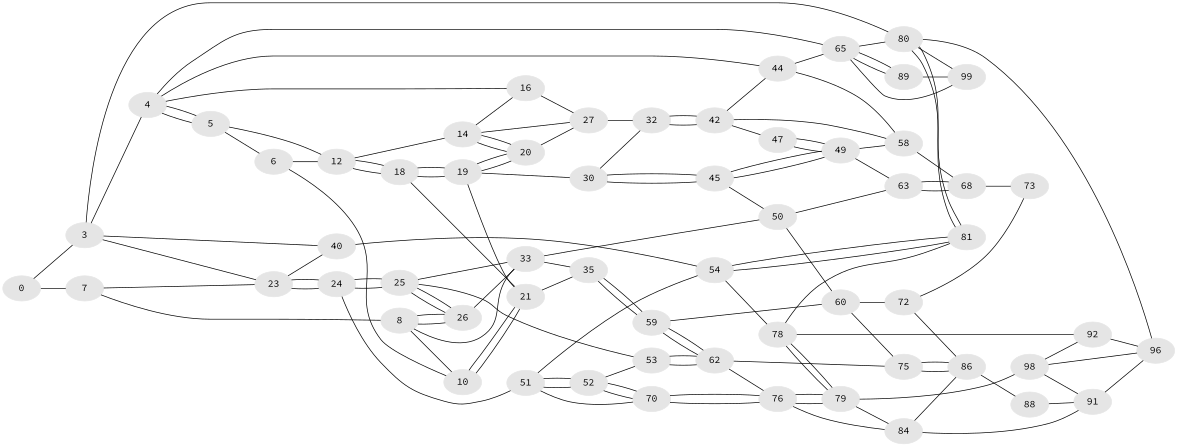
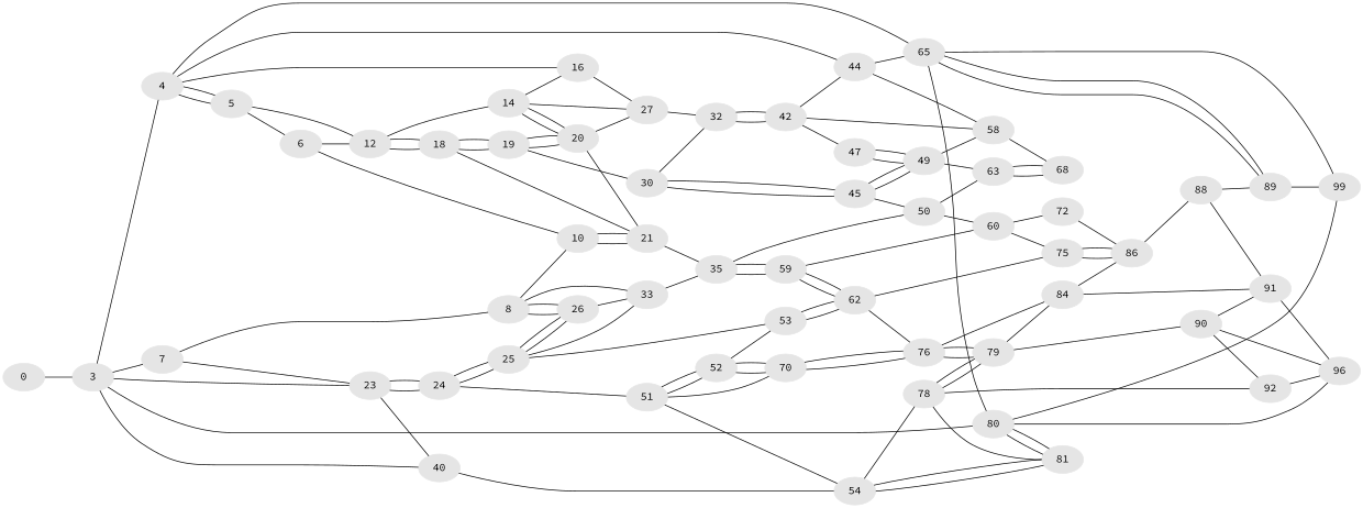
  graph {
    fontname="Source Code Pro"
    rankdir=LR
    node [color=gray90 fontname="Source Code Pro" style=filled]
    edge [fontname="Source Code Pro"]
    n1 [label=0 super="+2"]
    3 [super="+39"]
    7 [super="+22"]
    4 [super="+17"]
    23 [super="+38"]
    40 [super="+46"]
    80 [super="+98"]
    8 [super="+9"]
    5
    16
    44 [super="+64"]
    65 [super="+66"]
    24 [super="+41"]
    54 [super="+55"]
    81
    99
    96 [super="+97"]
    6 [super="+11"]
    12 [super="+13"]
    27 [super="+28"]
    58 [super="+67"]
    89 [super="+100"]
    10
    14 [super="+15"]
    18
    21 [super="+37"]
    26
    33 [super="+34"]
    35 [super="+36"]
    20
    19 [super="+29"]
    32
    30 [super="+31"]
    n34 [label=45]
    50 [super="+61"]
    59
    25 [super="+45"]
    51 [super="+56"]
    53
    52
    70
    62 [super="+74"]
    42 [super="+43"]
    49 [super="+57"]
    47
    63
    60 [super="+71"]
    78 [super="+82"]
    68 [super="+69"]
    72
    75
    76 [super="+77"]
    79 [super="+83"]
    92
-   73
    86 [super="+87"]
    84 [super="+85"]
    88 [super="+95"]
-   90 [super="+93" label=98]
+   90 [super="+93"]
    91 [super="+94"]
    n1 -- 3
-   n1 -- 7 [weight=2]
+   3 -- 7 [weight=2]
    3 -- 4
    3 -- 23
    3 -- 40
    3 -- 80
    7 -- 23
    7 -- 8
    4 -- 5
    4 -- 5
    4 -- 16
    4 -- 44
    4 -- 65
    23 -- 40
    23 -- 24
    23 -- 24
    40 -- 54
    80 -- 81
    80 -- 81
    80 -- 99
    80 -- 96
    8 -- 10
    8 -- 26
    8 -- 26
    8 -- 33
    5 -- 6
    5 -- 12
    16 -- 27
    44 -- 65
    44 -- 58
    65 -- 80
    65 -- 99
    65 -- 89
    65 -- 89
    24 -- 25
    24 -- 25
    24 -- 51
    54 -- 81
    54 -- 81
    54 -- 78
    6 -- 12
    6 -- 10
    12 -- 14
    12 -- 18
    12 -- 18
    27 -- 32
    58 -- 68
    89 -- 99
    10 -- 21
    10 -- 21
    14 -- 16
    14 -- 27
    14 -- 20
    14 -- 20
    18 -- 21
    18 -- 19
    18 -- 19
    21 -- 35
    26 -- 33
    33 -- 35
-   33 -- 50
+   35 -- 50
    35 -- 59
    35 -- 59
    20 -- 27
-   19 -- 21
+   20 -- 21
    19 -- 20
    19 -- 20
    19 -- 30
    32 -- 42
    32 -- 42
    30 -- 32
    30 -- n34
    30 -- n34
    n34 -- 50
    n34 -- 49
    n34 -- 49
    50 -- 63
    50 -- 60
    59 -- 62
    59 -- 62
    59 -- 60
    25 -- 26
    25 -- 26
    25 -- 33
    25 -- 53
    51 -- 54
    51 -- 52
    51 -- 52
    51 -- 70
    53 -- 62
    53 -- 62
    52 -- 53
    52 -- 70
    52 -- 70
    70 -- 76
    70 -- 76
    62 -- 75
    62 -- 76
    42 -- 44
    42 -- 58
    42 -- 47
    49 -- 58
    49 -- 63
    47 -- 49
    47 -- 49
    63 -- 68
    63 -- 68
    60 -- 72
    60 -- 75
    78 -- 81
    78 -- 79
    78 -- 79
    78 -- 92
-   68 -- 73 [weight=2]
-   72 -- 73
    72 -- 86
    75 -- 86
    75 -- 86
    76 -- 79
    76 -- 79
    76 -- 84
    79 -- 84
    79 -- 90
    92 -- 96
    86 -- 88
    84 -- 86
    84 -- 91
+   88 -- 89 [weight=2]
    88 -- 91
    90 -- 96
    90 -- 92
    90 -- 91
    91 -- 96
  }
